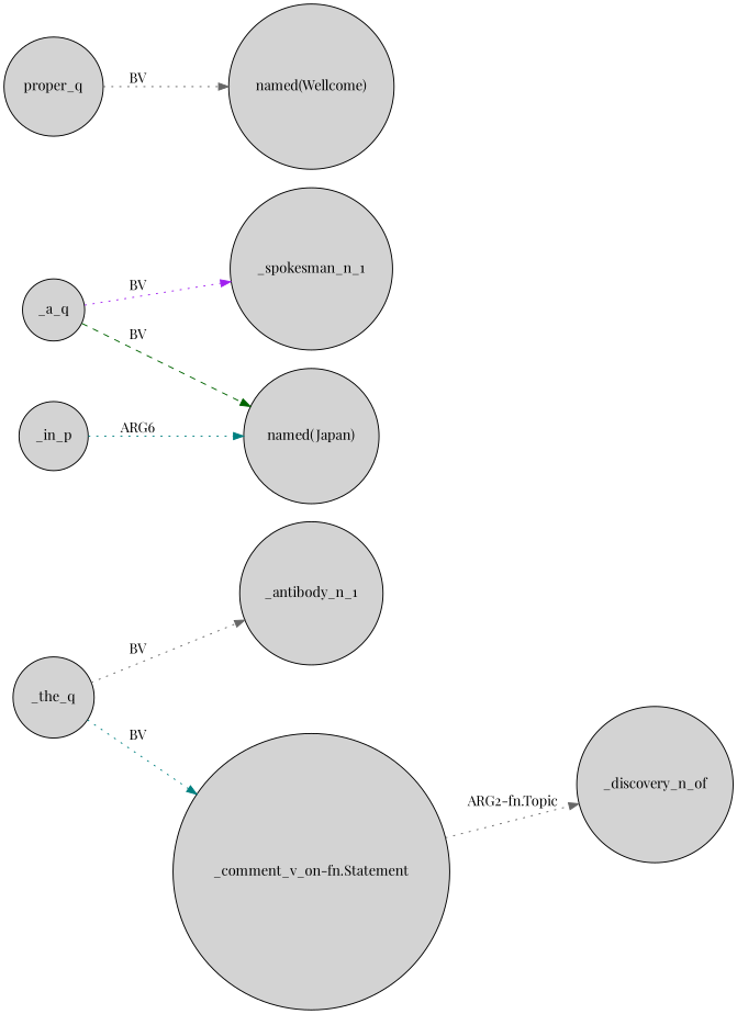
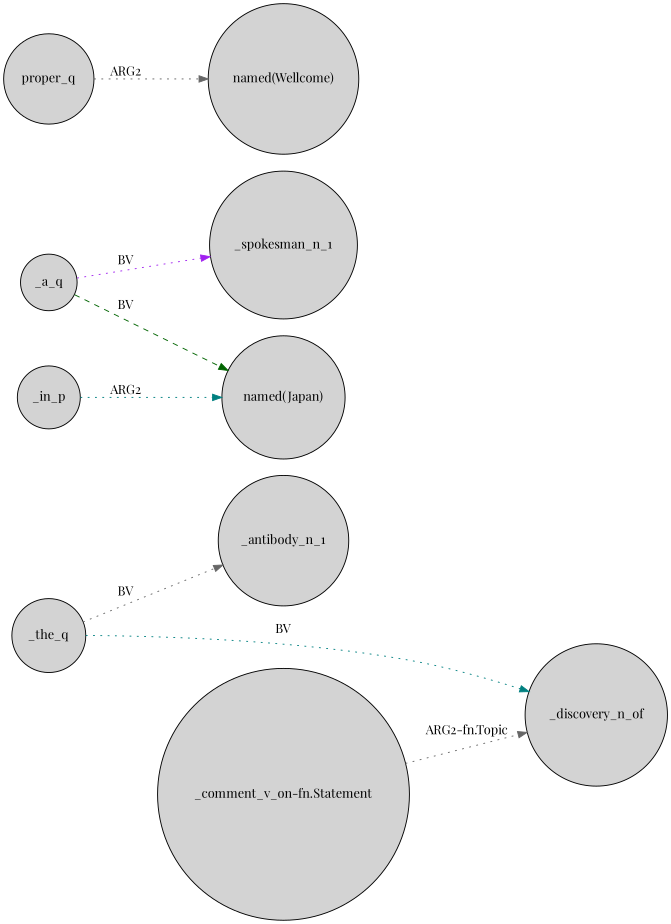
  digraph {
    fontname="Playfair Display"
    rankdir=LR
    node [fontname="Playfair Display" shape=circle style=filled]
    edge [color=gray40 fontname="Playfair Display" style=dotted]
    _the_q
    _antibody_n_1
    _discovery_n_of
    "_comment_v_on-fn.Statement"
    _a_q
    _spokesman_n_1
    "named(Japan)"
    proper_q
    "named(Wellcome)"
    _in_p
    _the_q -> _antibody_n_1 [label=BV]
-   _the_q -> "_comment_v_on-fn.Statement" [color=teal label=BV]
+   _the_q -> _discovery_n_of [color=teal label=BV]
    "_comment_v_on-fn.Statement" -> _discovery_n_of [label="ARG2-fn.Topic"]
    _a_q -> _spokesman_n_1 [color=purple label=BV]
    _a_q -> "named(Japan)" [color=darkgreen label=BV style=dashed]
-   proper_q -> "named(Wellcome)" [label=BV]
-   _in_p -> "named(Japan)" [color=teal label=ARG6]
+   proper_q -> "named(Wellcome)" [label=ARG2]
+   _in_p -> "named(Japan)" [color=teal label=ARG2]
  }
